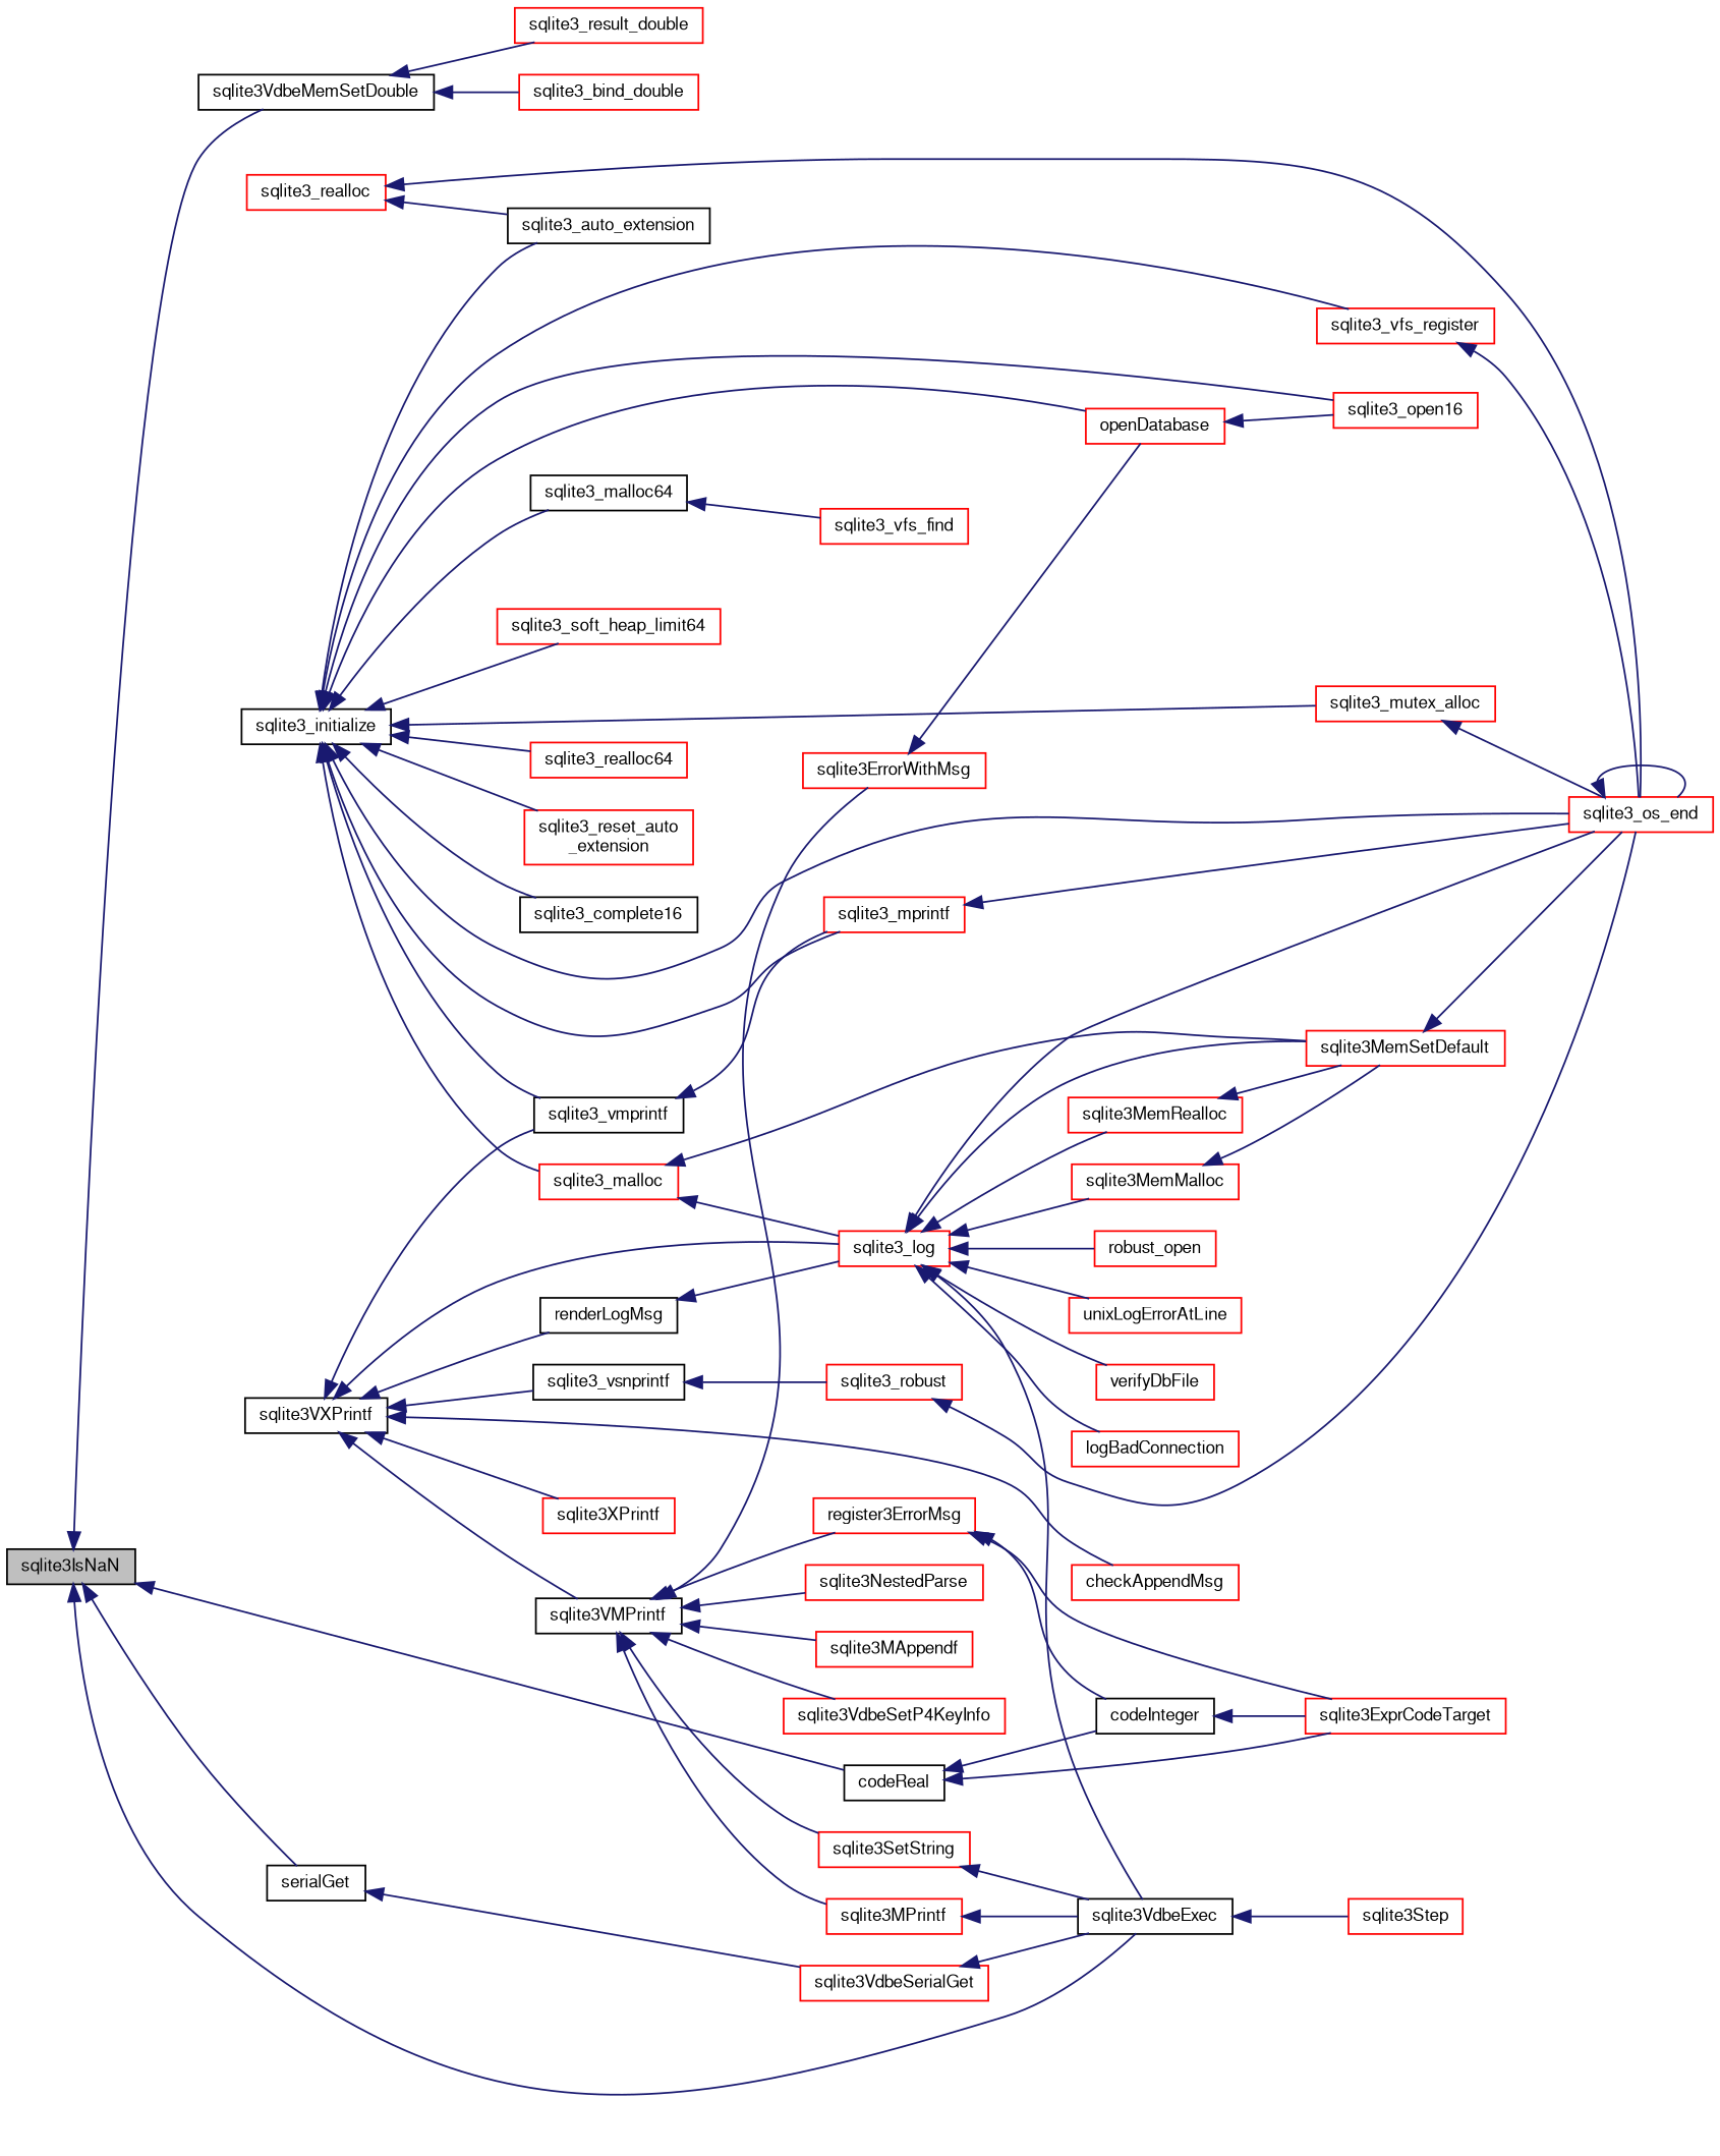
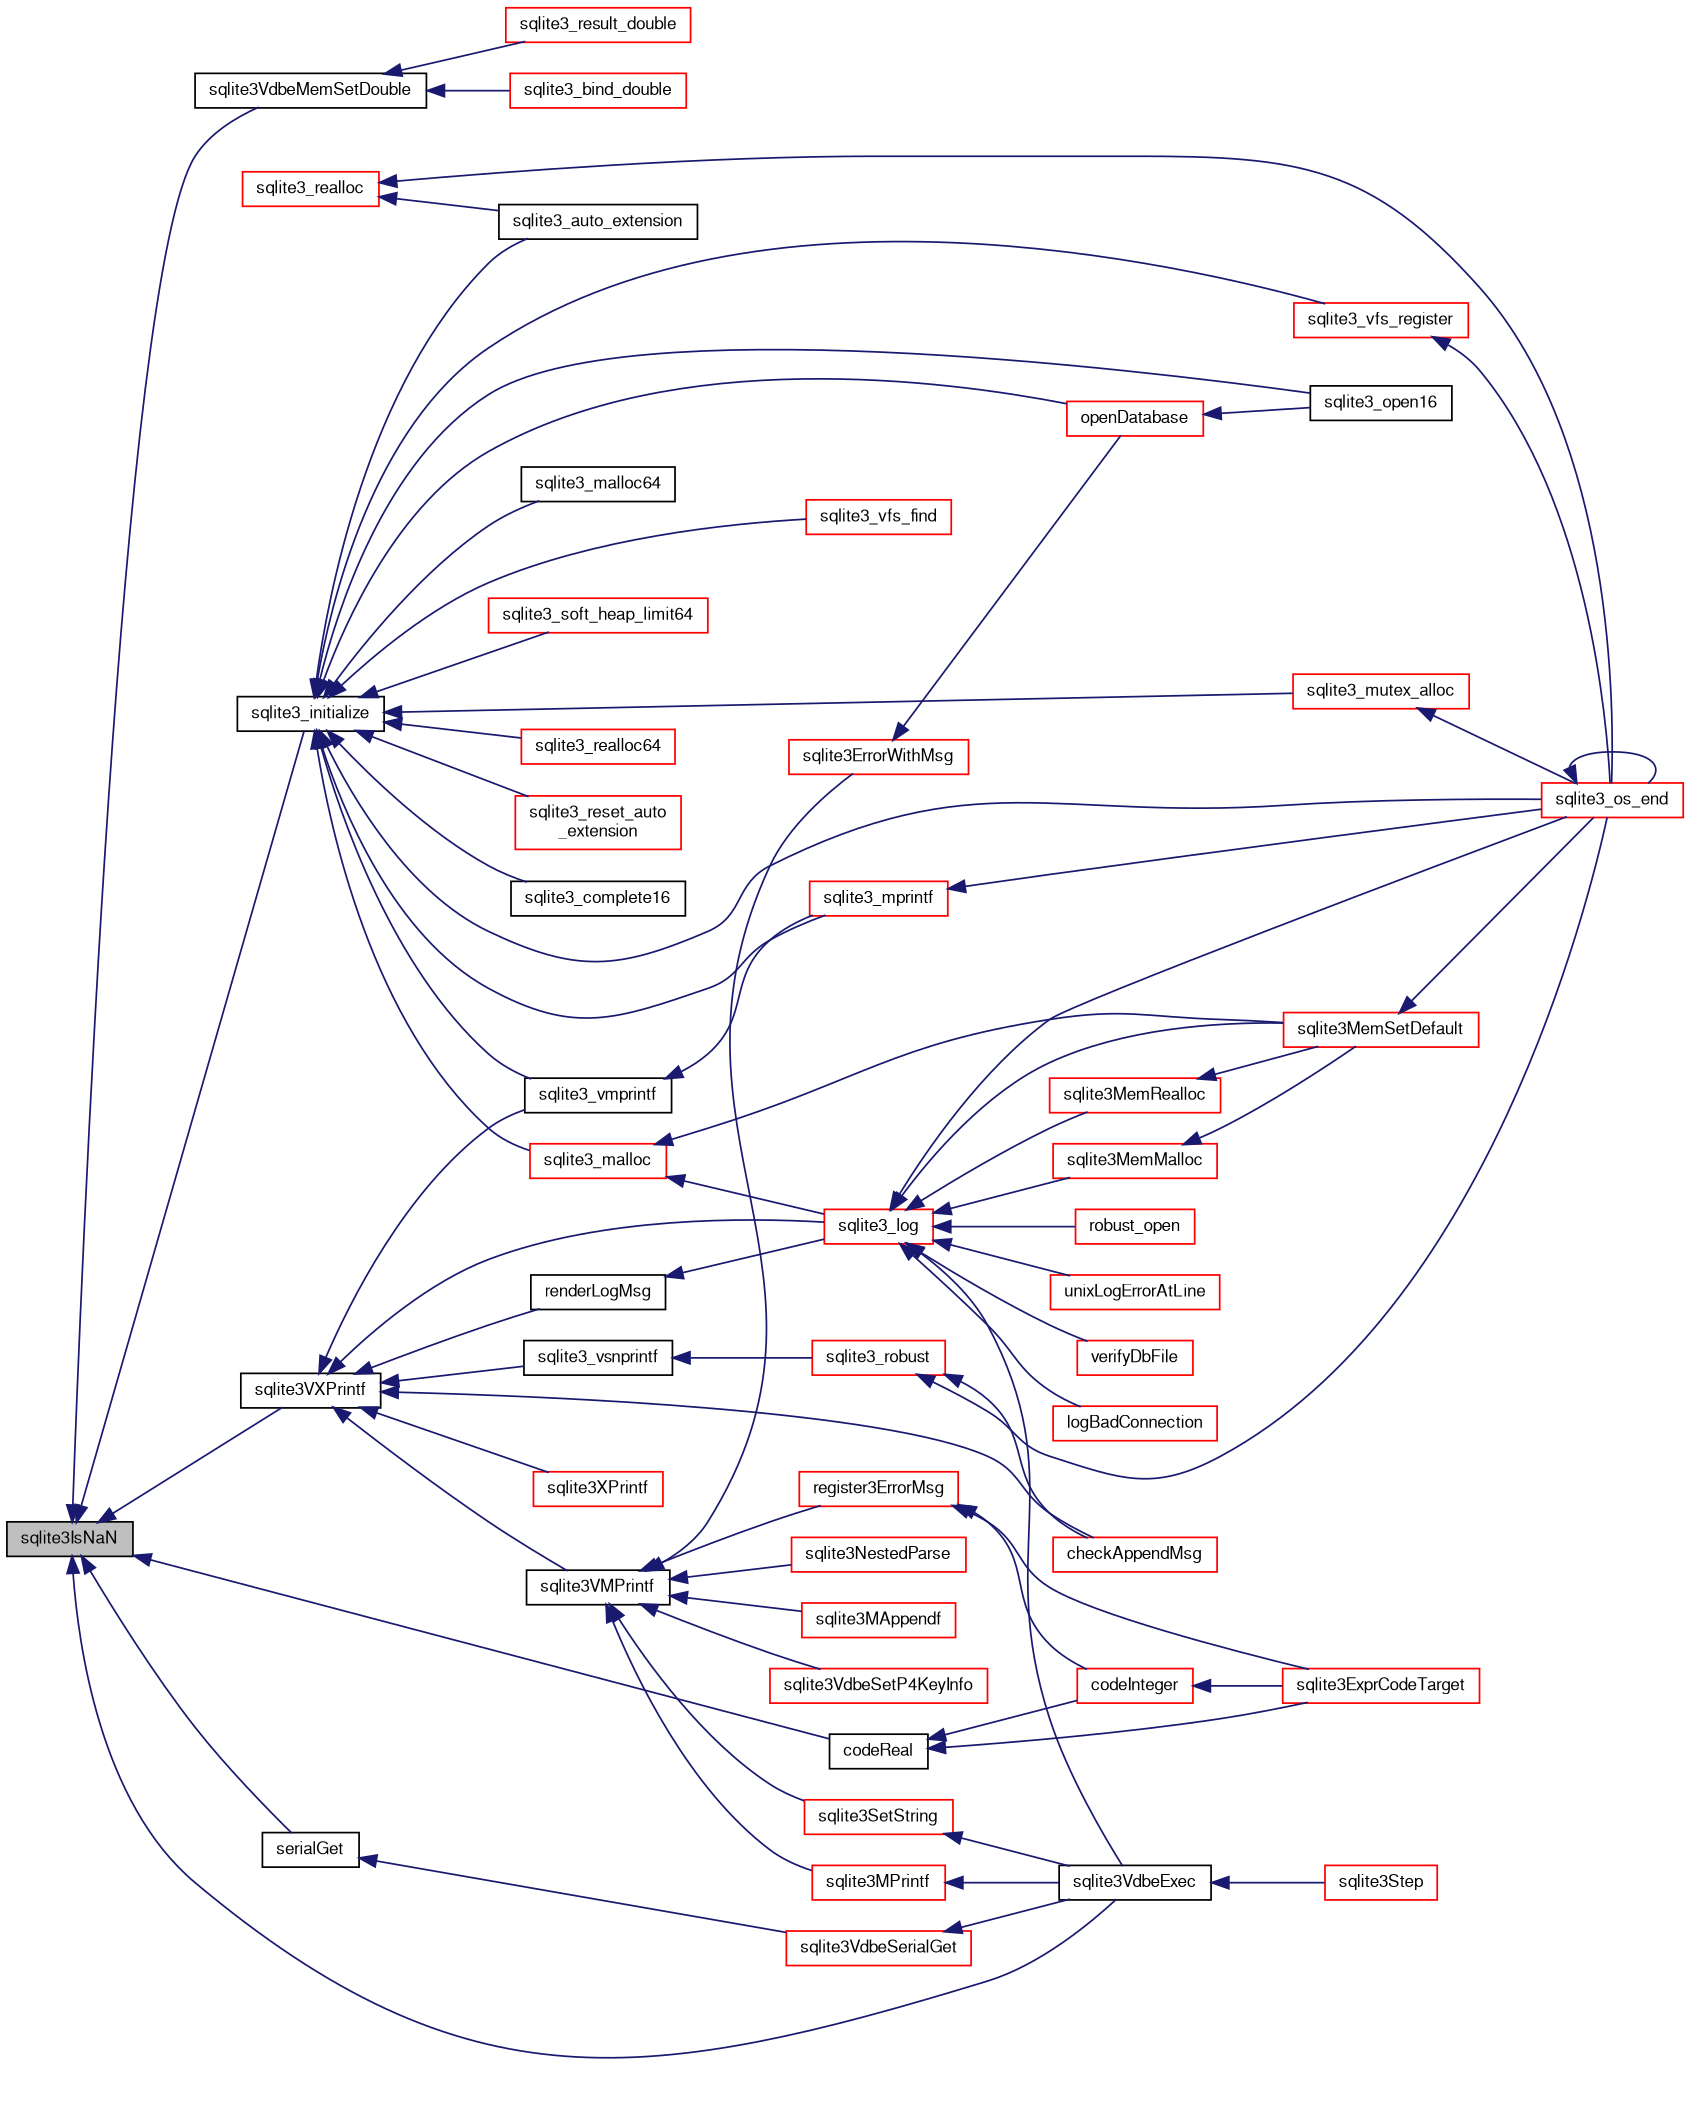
  digraph {
    rankdir=LR
    node [color=red fillcolor=white fontname=FreeSans fontsize=10 shape=record style=filled]
    edge [color=midnightblue dir=back fontname=FreeSans fontsize=10 labelfontname=FreeSans labelfontsize=10 style=solid]
    n1 [color=black fillcolor=grey75 fontcolor=black height=0.2 label=sqlite3IsNaN width=0.4]
    n2 [color=black height=0.2 label=sqlite3VXPrintf width=0.4]
    n3 [color=black height=0.2 label=sqlite3VdbeExec width=0.4]
    n4 [color=black height=0.2 label=sqlite3VdbeMemSetDouble width=0.4]
    n5 [color=black height=0.2 label=serialGet width=0.4]
    n6 [color=black height=0.2 label=codeReal width=0.4]
    n7 [color=black height=0.2 label=sqlite3_initialize width=0.4]
    n8 [color=black height=0.2 label=sqlite3VMPrintf width=0.4]
    n9 [color=black height=0.2 label=sqlite3_vmprintf width=0.4]
    n10 [color=black height=0.2 label=sqlite3_vsnprintf width=0.4]
    n11 [height=0.2 label=checkAppendMsg width=0.4]
    n12 [color=black height=0.2 label=renderLogMsg width=0.4]
    n13 [height=0.2 label=sqlite3_log width=0.4]
    n14 [height=0.2 label=sqlite3XPrintf width=0.4]
    n15 [height=0.2 label=sqlite3Step width=0.4]
    n16 [height=0.2 label=sqlite3_result_double width=0.4]
    n17 [height=0.2 label=sqlite3_bind_double width=0.4]
    n18 [height=0.2 label=sqlite3VdbeSerialGet width=0.4]
-   n19 [color=black height=0.2 label=codeInteger width=0.4]
+   n19 [height=0.2 label=codeInteger width=0.4]
    n20 [height=0.2 label=sqlite3ExprCodeTarget width=0.4]
    n21 [height=0.2 label=openDatabase width=0.4]
-   n22 [height=0.2 label=sqlite3_open16 width=0.4]
+   n22 [color=black height=0.2 label=sqlite3_open16 width=0.4]
    n23 [height=0.2 label=sqlite3_mprintf width=0.4]
    n24 [height=0.2 label=sqlite3_os_end width=0.4]
    n25 [height=0.2 label=sqlite3_vfs_find width=0.4]
    n26 [height=0.2 label=sqlite3_vfs_register width=0.4]
    n27 [height=0.2 label=sqlite3_mutex_alloc width=0.4]
    n28 [height=0.2 label=sqlite3_soft_heap_limit64 width=0.4]
    n29 [height=0.2 label=sqlite3_malloc width=0.4]
    n30 [color=black height=0.2 label=sqlite3_malloc64 width=0.4]
    n31 [color=black height=0.2 label=sqlite3_auto_extension width=0.4]
    n32 [height=0.2 label=sqlite3_realloc64 width=0.4]
    n33 [height=0.2 label="sqlite3_reset_auto\l_extension" width=0.4]
    n34 [color=black height=0.2 label=sqlite3_complete16 width=0.4]
    n35 [height=0.2 label=sqlite3SetString width=0.4]
    n36 [height=0.2 label=sqlite3MPrintf width=0.4]
    n37 [height=0.2 label=sqlite3MAppendf width=0.4]
    n38 [height=0.2 label=sqlite3ErrorWithMsg width=0.4]
    n39 [height=0.2 label=register3ErrorMsg width=0.4]
    n40 [height=0.2 label=sqlite3VdbeSetP4KeyInfo width=0.4]
    n41 [height=0.2 label=sqlite3NestedParse width=0.4]
    n42 [height=0.2 label=sqlite3_robust width=0.4]
    n43 [height=0.2 label=sqlite3MemMalloc width=0.4]
    n44 [height=0.2 label=sqlite3MemSetDefault width=0.4]
    n45 [height=0.2 label=sqlite3MemRealloc width=0.4]
    n46 [height=0.2 label=logBadConnection width=0.4]
    n47 [height=0.2 label=robust_open width=0.4]
    n48 [height=0.2 label=unixLogErrorAtLine width=0.4]
    n49 [height=0.2 label=verifyDbFile width=0.4]
    n50 [height=0.2 label=sqlite3_realloc width=0.4]
+   n1 -> n2
    n1 -> n3
    n1 -> n4
    n1 -> n5
    n1 -> n6
+   n1 -> n7
    n2 -> n8
    n2 -> n9
    n2 -> n10
    n2 -> n11
    n2 -> n12
    n2 -> n13
    n2 -> n14
    n3 -> n15
    n4 -> n16
    n4 -> n17
    n5 -> n18
    n6 -> n19
    n6 -> n20
    n7 -> n9
    n7 -> n21
    n7 -> n22
    n7 -> n23
    n7 -> n24
-   n30 -> n25
+   n7 -> n25
    n7 -> n26
    n7 -> n27
    n7 -> n28
    n7 -> n29
    n7 -> n30
    n7 -> n31
    n7 -> n32
    n7 -> n33
    n7 -> n34
    n8 -> n35
    n8 -> n36
    n8 -> n37
    n8 -> n38
    n8 -> n39
    n8 -> n40
    n8 -> n41
    n9 -> n23
    n10 -> n42
    n12 -> n13
    n13 -> n3
    n13 -> n24
    n13 -> n43
    n13 -> n44
    n13 -> n45
    n13 -> n46
    n13 -> n47
    n13 -> n48
    n13 -> n49
    n18 -> n3
    n19 -> n20
    n21 -> n22
    n23 -> n24
    n24 -> n24
    n26 -> n24
    n27 -> n24
    n29 -> n13
    n29 -> n44
    n35 -> n3
    n36 -> n3
    n38 -> n21
    n39 -> n19
    n39 -> n20
+   n42 -> n11
    n42 -> n24
    n43 -> n44
    n44 -> n24
    n45 -> n44
    n50 -> n24
    n50 -> n31
  }
